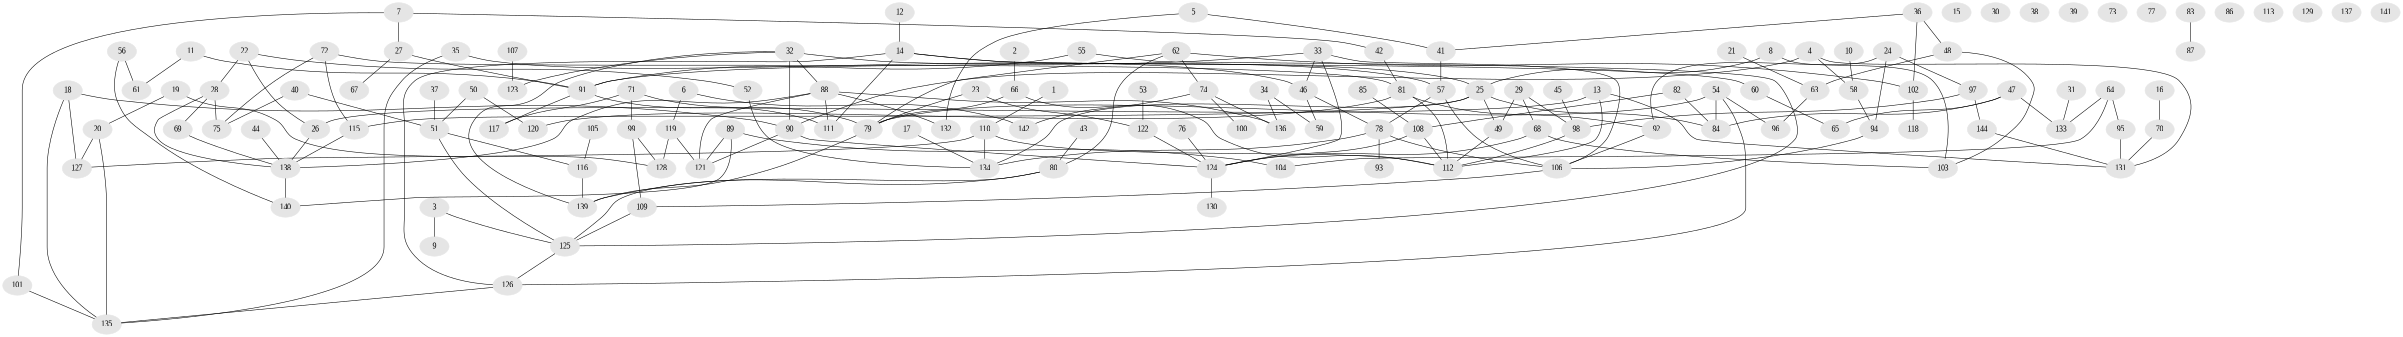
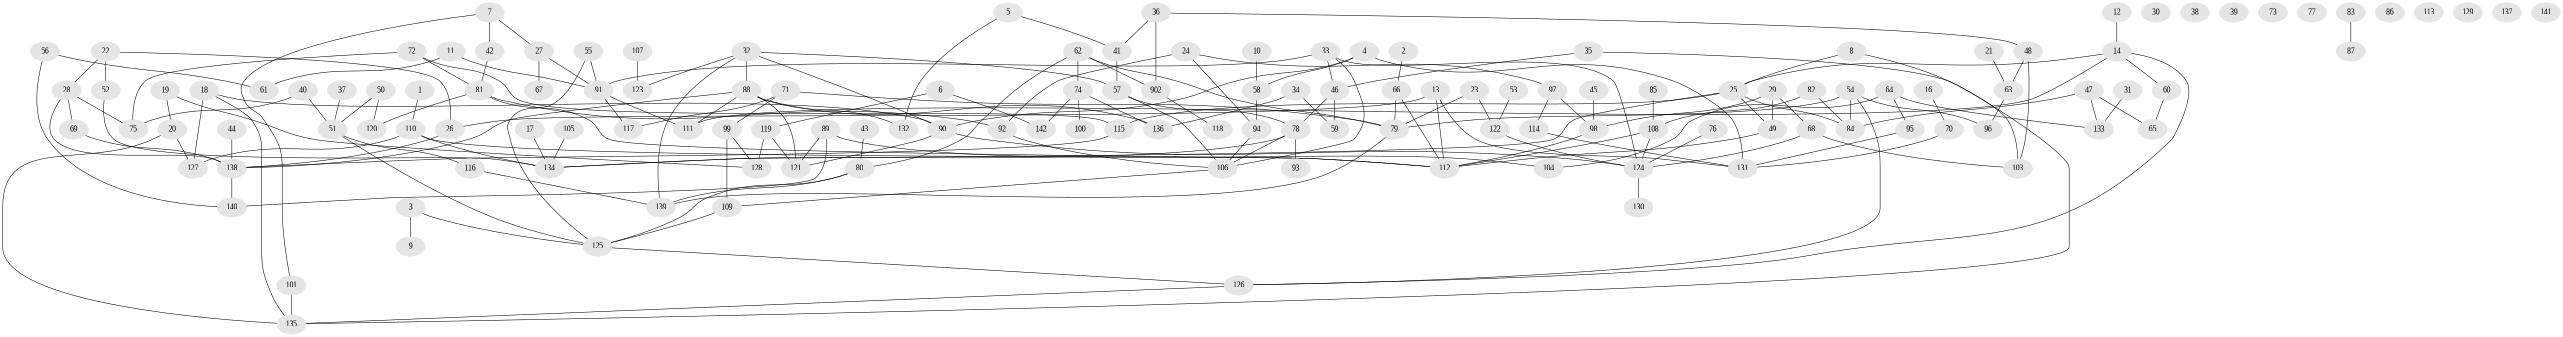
  graph {
    fontname="Liberation Serif"
    node [color=gray90 fontname="Liberation Serif" style=filled]
    edge [fontname="Liberation Serif"]
    1
    110
    112
    134
    127
    2
    66
    79
    3
    9
    125
    126
    4
    58
    90
    131
    94
    124
    121
    5
    41
    132
    57
    6
    119
    142
    128
    7
    27
    42
    101
    91
    67
    81
    135
    8
    25
    103
    49
    84
    115
    10
    11
    61
    111
    117
    12
    14
    60
    13
    26
    138
    65
-   15
    16
    70
    17
    18
    45
    98
    19
    20
    21
    63
    96
    22
    28
    52
    69
    75
    23
    122
    139
    24
    92
    97
    106
-   114 [label=144]
+   114
    140
    29
    68
    30
    31
    133
    32
    88
    123
    78
    136
    33
    46
    59
    109
    130
    34
    35
    36
    48
-   102
+   102 [label=902]
    118
    37
    51
    116
    38
    39
    40
    120
    43
    80
    44
    93
    47
    50
    53
    54
    55
    56
    62
    74
    100
    64
    95
    104
    71
    99
    72
    73
    76
    77
    82
    108
    83
    87
    85
    86
    89
    105
    107
    113
    129
    137
    141
    1 -- 110
    110 -- 112
    110 -- 134
    110 -- 127
    2 -- 66
    66 -- 112
    66 -- 79
    79 -- 139
    3 -- 9
    3 -- 125
    125 -- 126
    126 -- 135
    4 -- 58
    4 -- 90
    4 -- 131
    58 -- 94
    90 -- 124
    90 -- 121
    94 -- 106
    124 -- 130
    5 -- 41
    5 -- 132
    41 -- 57
    57 -- 106
    57 -- 78
    6 -- 119
    6 -- 142
    119 -- 121
    119 -- 128
    7 -- 27
    7 -- 42
    7 -- 101
    27 -- 91
    27 -- 67
    42 -- 81
    101 -- 135
    91 -- 111
    91 -- 117
    81 -- 112
    81 -- 92
    81 -- 120
    8 -- 25
    8 -- 103
    25 -- 134
    25 -- 49
    25 -- 84
    25 -- 115
    49 -- 112
    115 -- 138
    10 -- 58
    11 -- 91
    11 -- 61
    12 -- 14
    14 -- 126
    14 -- 25
    14 -- 111
    14 -- 60
    60 -- 65
    13 -- 112
    13 -- 131
    13 -- 26
    26 -- 138
    138 -- 140
    16 -- 70
    70 -- 131
    17 -- 134
    18 -- 127
    18 -- 90
    18 -- 135
    45 -- 98
    98 -- 112
    19 -- 128
    19 -- 20
    20 -- 127
    20 -- 135
    21 -- 63
    63 -- 96
    22 -- 26
    22 -- 28
    22 -- 52
    28 -- 138
    28 -- 69
    28 -- 75
    52 -- 134
    69 -- 138
    23 -- 79
    23 -- 122
    122 -- 124
    24 -- 94
    24 -- 92
    24 -- 97
    92 -- 106
    97 -- 98
    97 -- 114
    106 -- 109
    114 -- 131
    29 -- 49
    29 -- 98
    29 -- 68
    68 -- 124
    68 -- 103
    31 -- 133
    32 -- 90
    32 -- 57
    32 -- 139
    32 -- 88
    32 -- 123
    88 -- 121
    88 -- 132
    88 -- 111
    88 -- 138
    88 -- 136
    78 -- 134
    78 -- 106
    78 -- 93
    33 -- 124
    33 -- 91
    33 -- 106
    33 -- 46
    46 -- 78
    46 -- 59
    109 -- 125
    34 -- 136
    34 -- 59
    35 -- 135
    35 -- 46
    36 -- 41
    36 -- 48
    36 -- 102
    48 -- 103
    48 -- 63
    102 -- 118
    37 -- 51
    51 -- 125
    51 -- 116
    116 -- 139
    40 -- 75
    40 -- 51
    43 -- 80
    80 -- 125
    80 -- 139
    44 -- 138
    47 -- 84
    47 -- 65
    47 -- 133
    50 -- 51
    50 -- 120
    53 -- 122
    54 -- 79
    54 -- 126
    54 -- 84
    54 -- 96
    55 -- 125
    55 -- 91
    56 -- 61
    56 -- 140
    62 -- 79
    62 -- 102
    62 -- 80
    62 -- 74
    74 -- 142
    74 -- 136
    74 -- 100
    64 -- 133
    64 -- 95
    64 -- 104
    95 -- 131
    71 -- 79
    71 -- 117
    71 -- 99
    99 -- 128
    99 -- 109
    72 -- 81
    72 -- 115
    72 -- 75
    76 -- 124
    82 -- 84
    82 -- 108
    108 -- 112
    108 -- 124
    83 -- 87
    85 -- 108
    89 -- 121
    89 -- 140
    89 -- 104
-   105 -- 116
+   105 -- 134
    107 -- 123
  }
